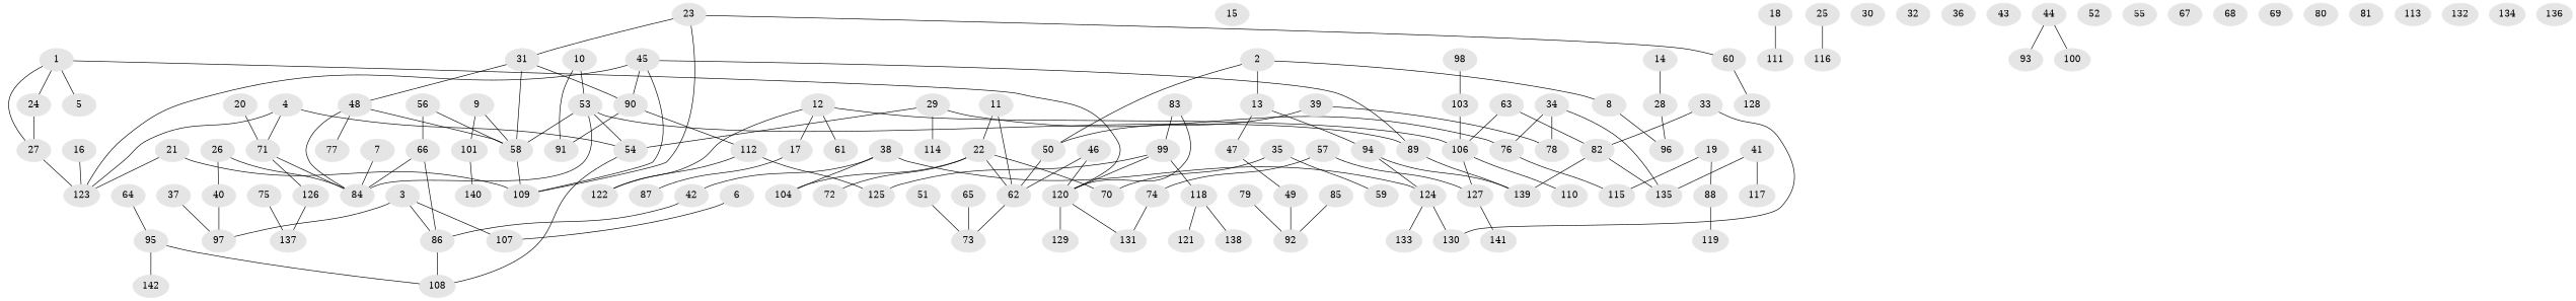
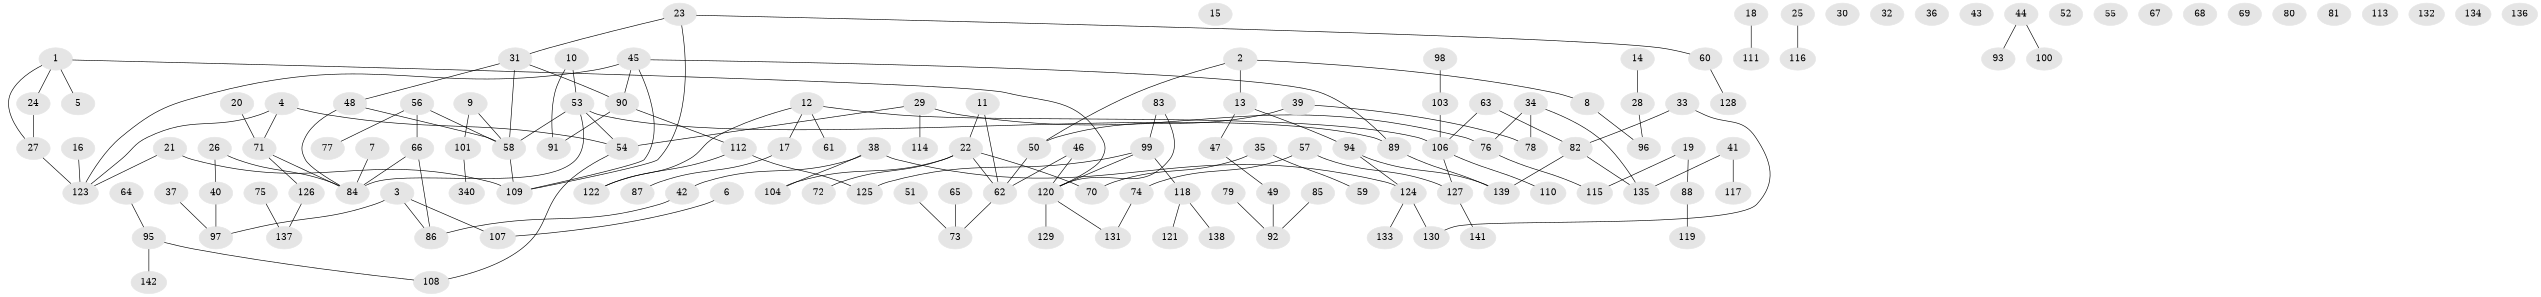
  graph {
    node [color=gray90 style=filled]
    1
    5
    24
    27
    120
    123
    131
    129
    2
    8
    13
    50
    96
    47
    94
    62
    3
    86
    97
    107
    108
    4
    54
    71
    84
    126
    6
    7
    9
    58
    101
    109
-   140
+   140 [label=340]
    10
    53
    91
    89
    11
    22
    70
    72
    104
    73
    12
    17
    61
    106
    122
    87
    127
    110
    49
    124
    139
    14
    28
    15
    16
    18
    111
    19
    88
    115
    119
    20
    21
    23
    31
    60
    48
    90
    128
    25
    116
    26
    40
    29
    76
    114
    30
    77
    112
    32
    33
    82
    130
    135
    34
    78
    35
    59
    36
    37
    38
    42
    133
    39
    41
    117
    43
    44
    93
    100
    45
    46
    92
    51
    52
    55
    56
    66
    57
    74
    141
    63
    64
    95
    142
    65
    67
    68
    69
    137
    75
    79
    80
    81
    83
    99
    118
    125
    85
    98
    103
    121
    138
    113
    132
    134
    136
    1 -- 5
    1 -- 24
    1 -- 27
    1 -- 120
    24 -- 27
    27 -- 123
    120 -- 131
    120 -- 129
    2 -- 8
    2 -- 13
    2 -- 50
    8 -- 96
    13 -- 47
    13 -- 94
    50 -- 62
    47 -- 49
    94 -- 124
    94 -- 139
    62 -- 73
    3 -- 86
    3 -- 97
    3 -- 107
-   86 -- 108
    4 -- 123
    4 -- 54
    4 -- 71
    54 -- 108
    71 -- 84
    71 -- 126
    126 -- 137
    6 -- 107
    7 -- 84
    9 -- 58
    9 -- 101
    58 -- 109
    101 -- 140
    10 -- 53
    10 -- 91
    53 -- 54
    53 -- 84
    53 -- 58
    53 -- 89
    89 -- 139
    11 -- 62
    11 -- 22
    22 -- 62
    22 -- 70
    22 -- 72
    22 -- 104
    12 -- 17
    12 -- 61
    12 -- 106
    12 -- 122
    17 -- 87
    106 -- 127
    106 -- 110
    127 -- 141
    49 -- 92
    124 -- 130
    124 -- 133
    14 -- 28
    28 -- 96
    16 -- 123
    18 -- 111
    19 -- 88
    19 -- 115
    88 -- 119
    20 -- 71
    21 -- 123
    21 -- 109
    23 -- 109
    23 -- 31
    23 -- 60
    31 -- 58
    31 -- 48
    31 -- 90
    60 -- 128
    48 -- 84
    48 -- 58
-   48 -- 77
+   56 -- 77
    90 -- 91
    90 -- 112
    25 -- 116
    26 -- 84
    26 -- 40
    40 -- 97
    29 -- 54
    29 -- 76
    29 -- 114
    76 -- 115
    112 -- 122
    112 -- 125
    33 -- 82
    33 -- 130
    82 -- 139
    82 -- 135
    34 -- 76
    34 -- 135
    34 -- 78
    35 -- 70
    35 -- 59
    37 -- 97
    38 -- 104
    38 -- 124
    38 -- 42
    42 -- 86
    39 -- 50
    39 -- 78
    41 -- 135
    41 -- 117
    44 -- 93
    44 -- 100
    45 -- 123
    45 -- 109
    45 -- 89
    45 -- 90
    46 -- 120
    46 -- 62
    51 -- 73
    56 -- 58
    56 -- 66
    66 -- 86
    66 -- 84
    57 -- 127
    57 -- 74
    74 -- 131
    63 -- 106
    63 -- 82
    64 -- 95
    95 -- 108
    95 -- 142
    65 -- 73
    75 -- 137
    79 -- 92
    83 -- 120
    83 -- 99
    99 -- 120
    99 -- 118
    99 -- 125
    118 -- 121
    118 -- 138
    85 -- 92
    98 -- 103
    103 -- 106
  }
